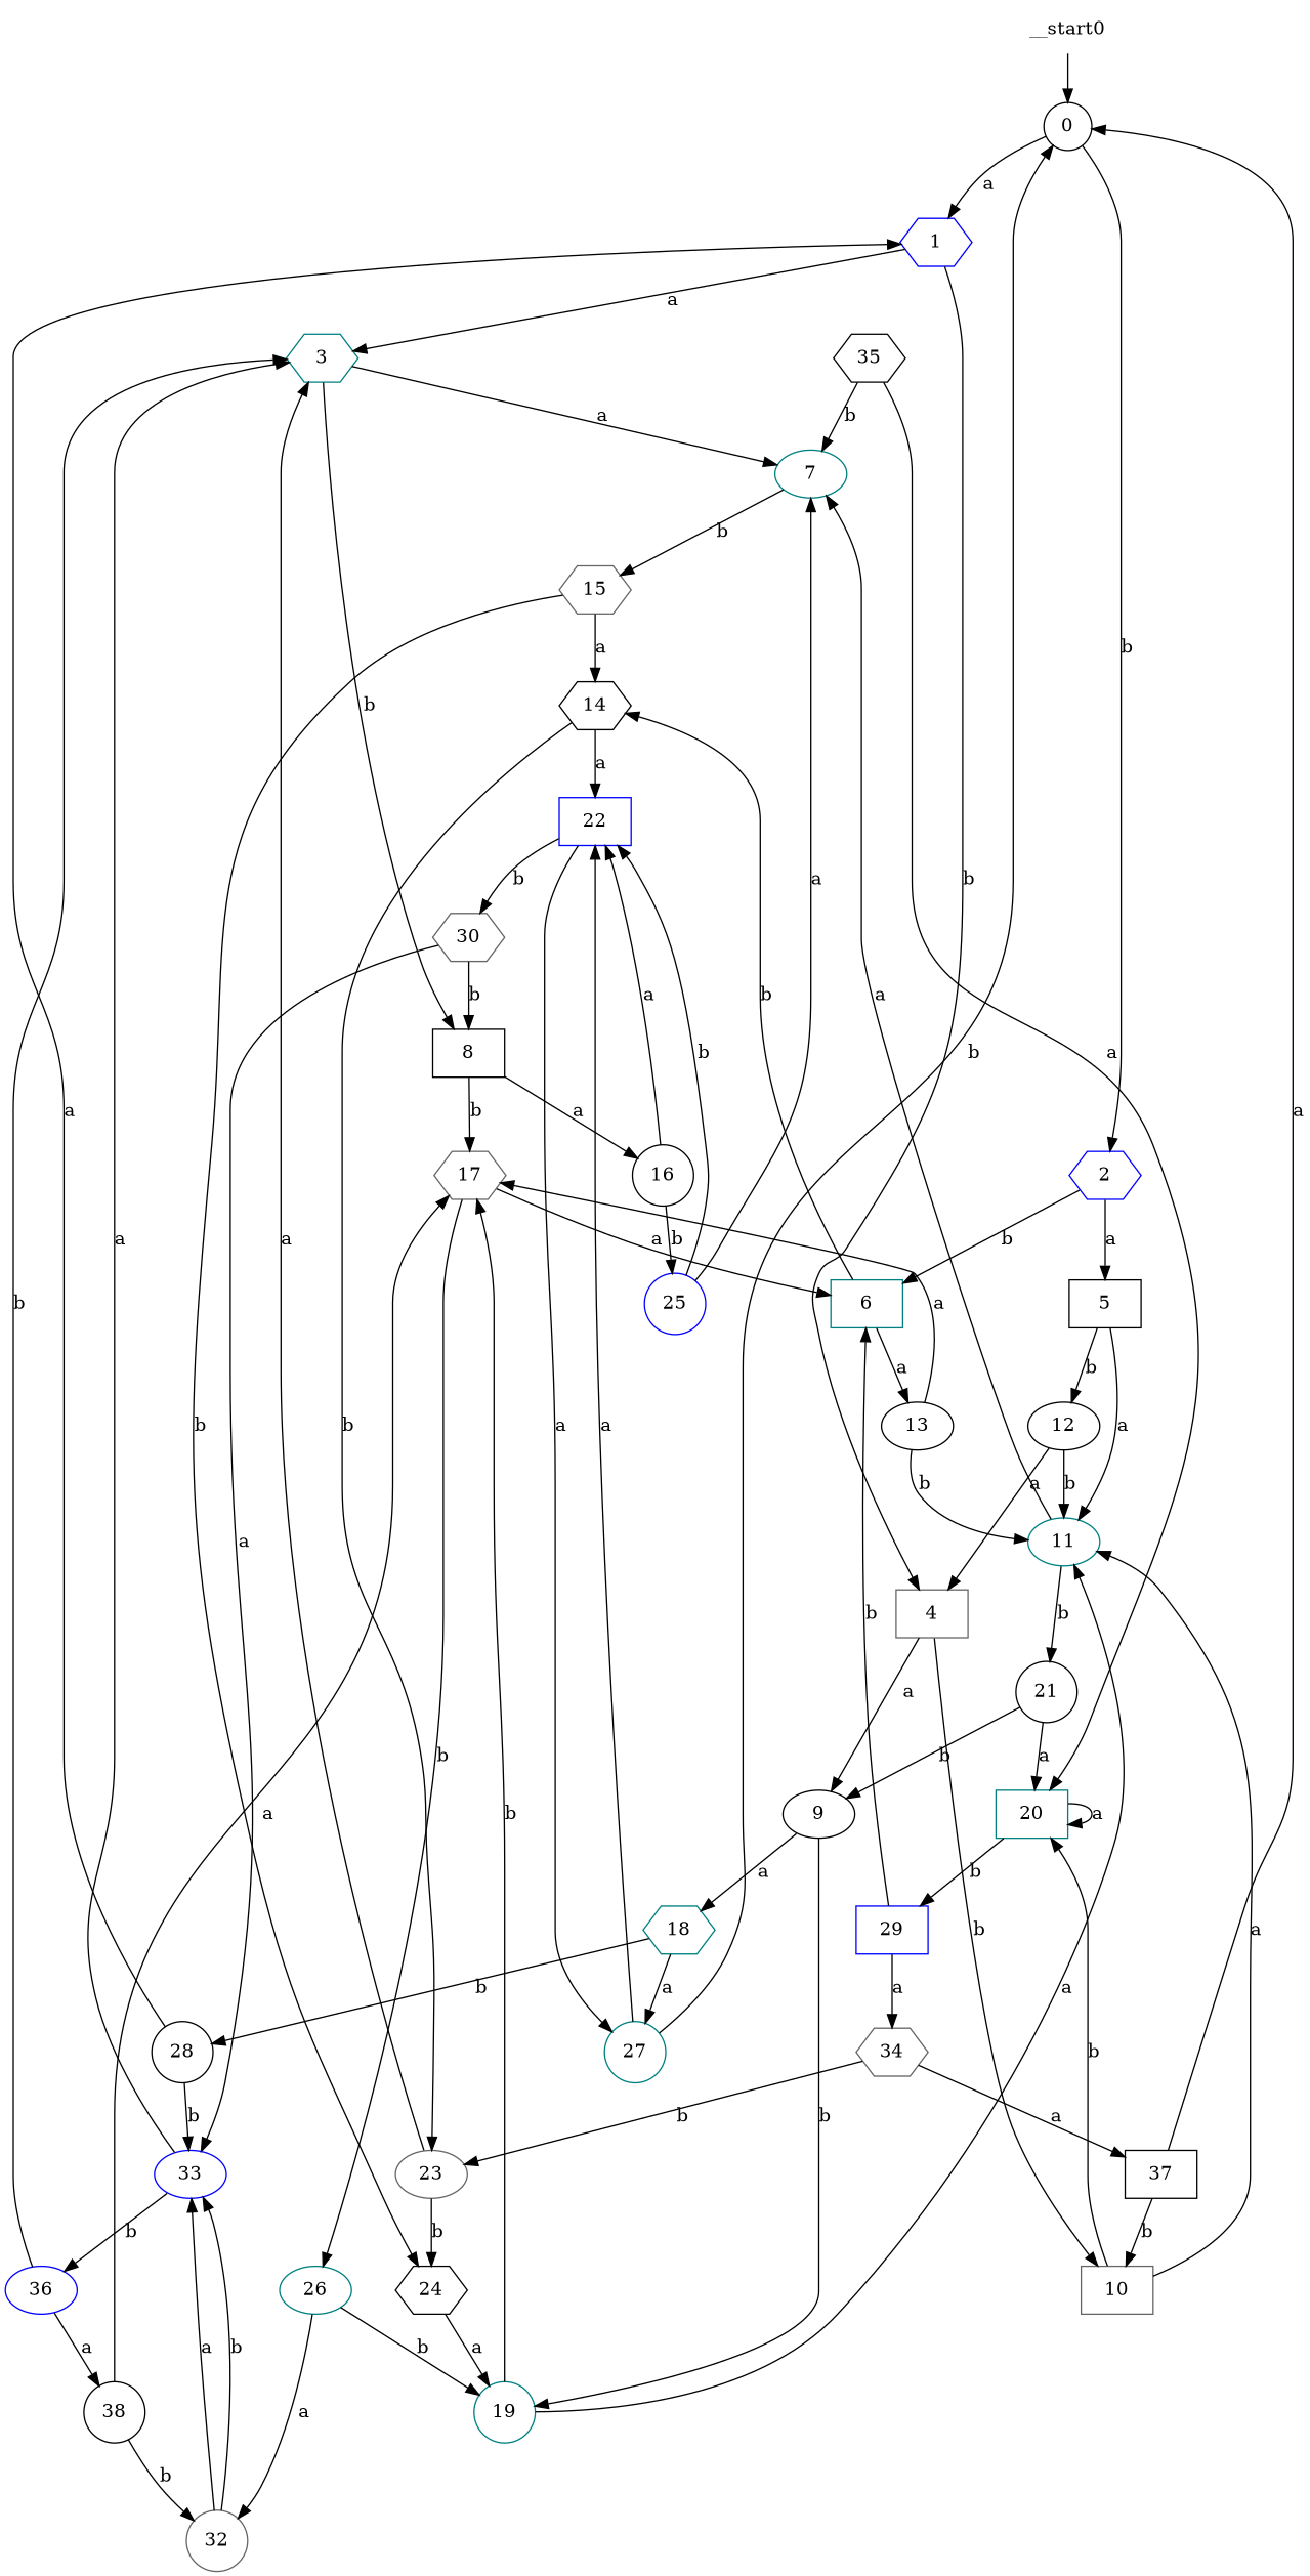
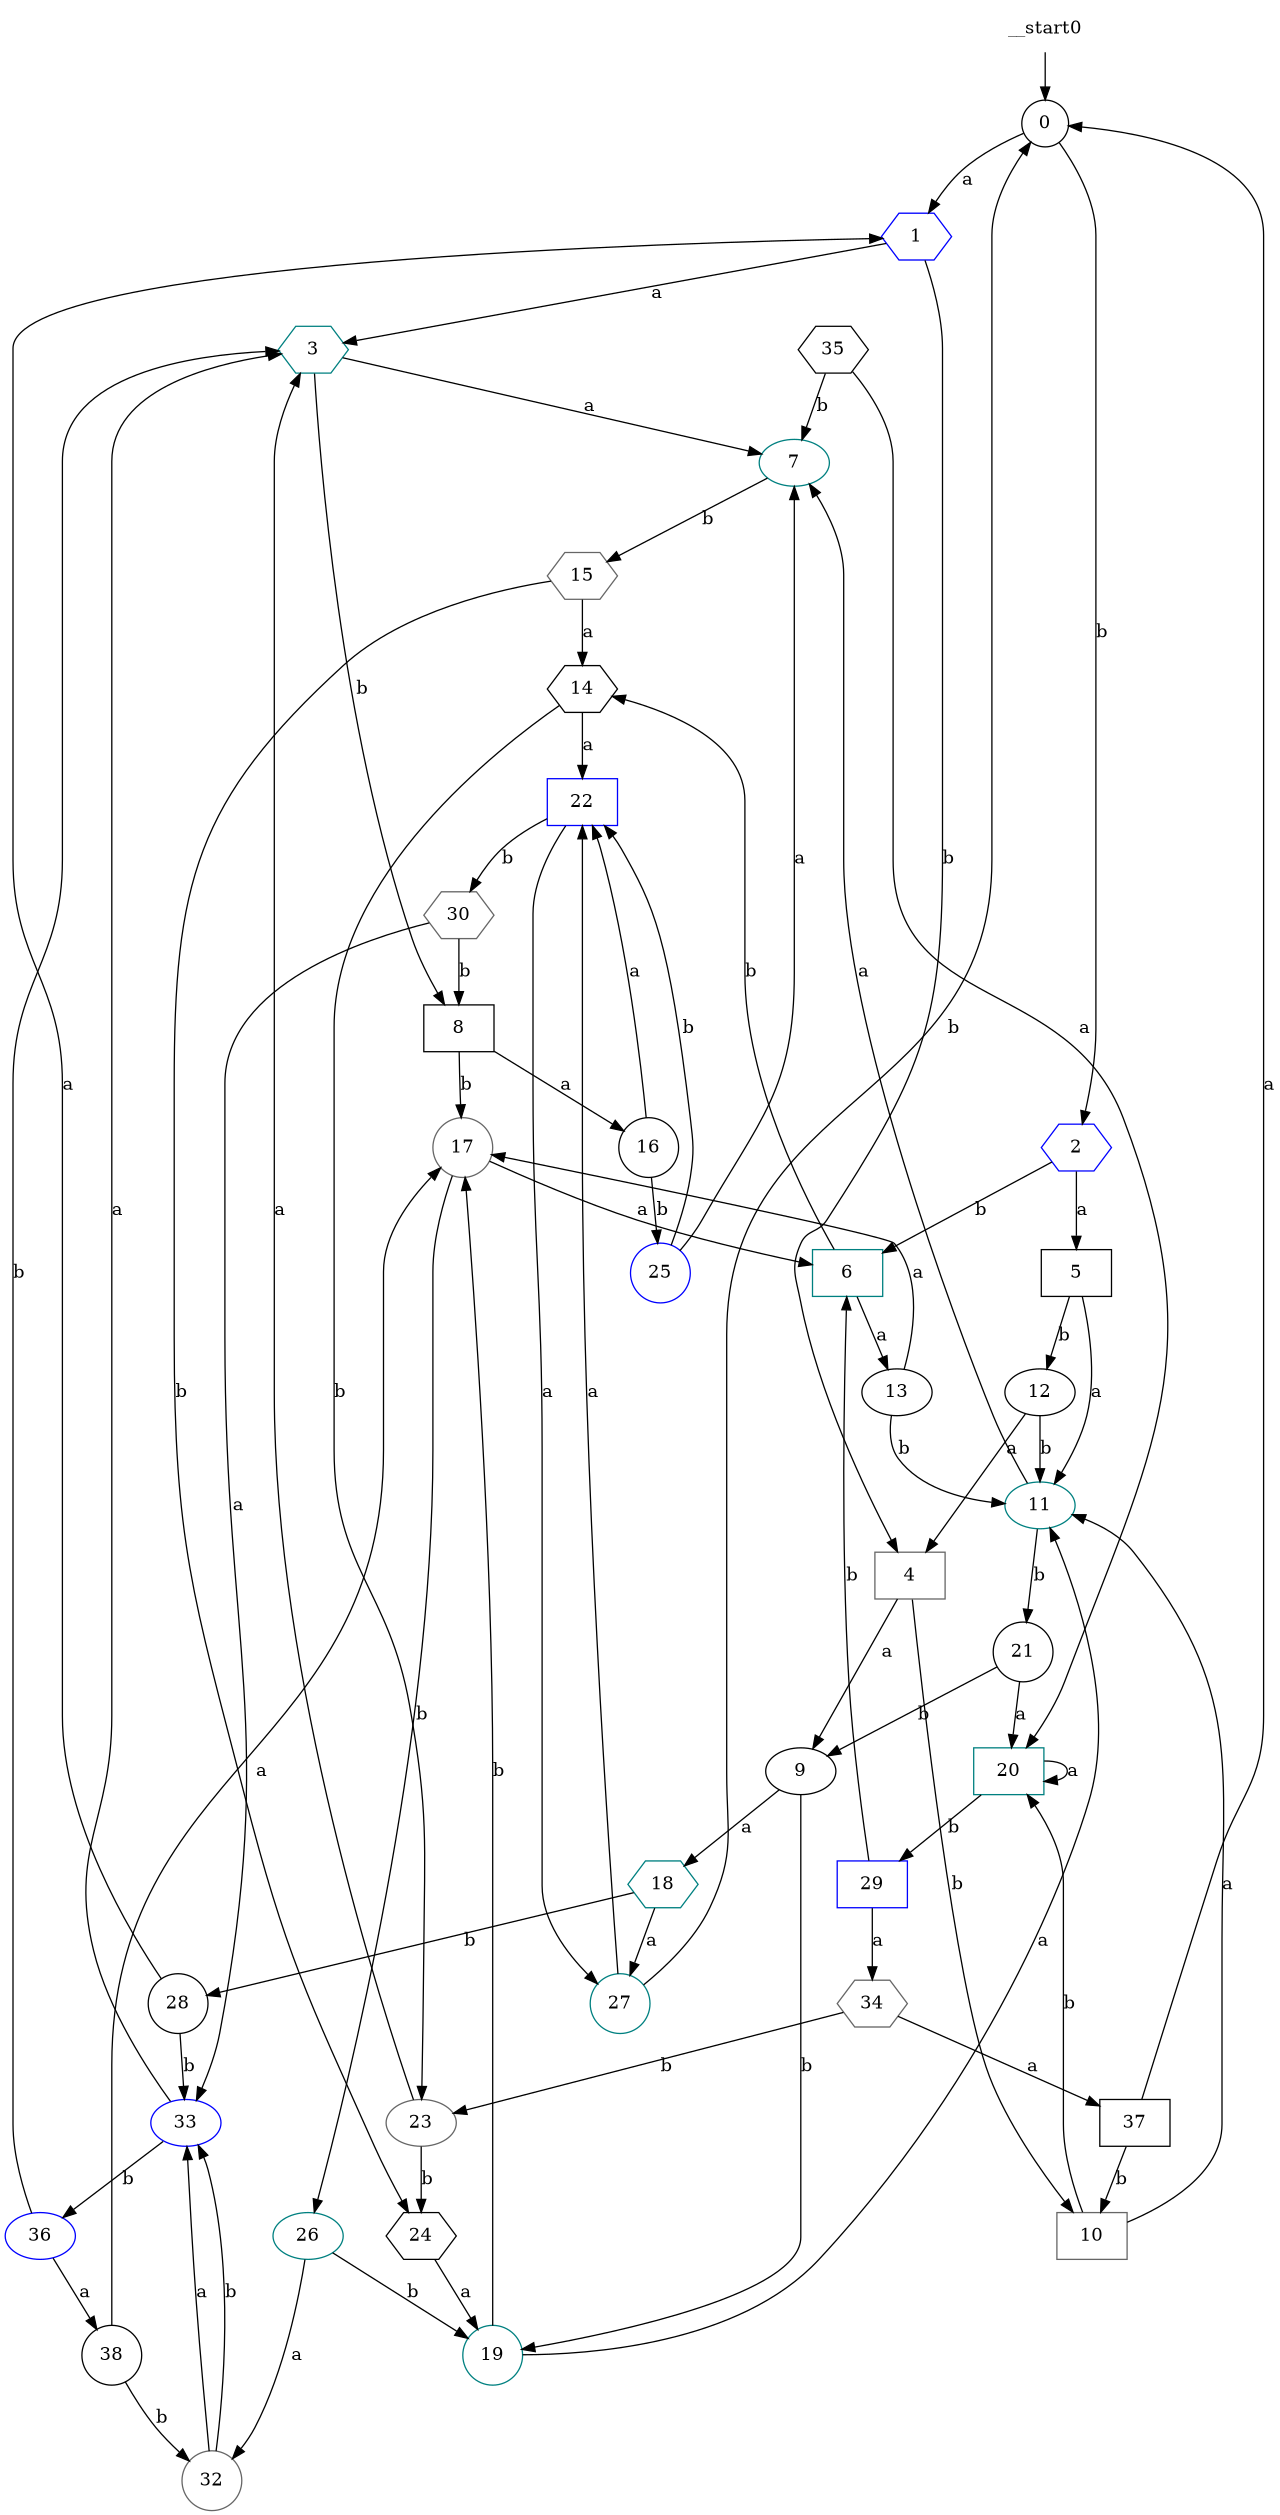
  digraph {
    node [color=black shape=hexagon]
    __start0 [color=gray40 shape=none]
    0 [shape=circle]
    1 [color=blue]
    2 [color=blue]
    3 [color=teal]
    4 [color=gray40 shape=box]
    5 [shape=box]
    6 [color=teal shape=box]
    7 [color=teal shape=ellipse]
    8 [shape=box]
    9 [shape=ellipse]
    10 [color=gray40 shape=box]
    11 [color=teal shape=ellipse]
    12 [shape=ellipse]
    13 [shape=ellipse]
    14
    15 [color=gray40]
    16 [shape=circle]
-   17 [color=gray40]
+   17 [color=gray40 shape=circle]
    18 [color=teal]
    19 [color=teal shape=circle]
    20 [color=teal shape=box]
    21 [shape=circle]
    22 [color=blue shape=box]
    23 [color=gray40 shape=ellipse]
    24
    25 [color=blue shape=circle]
    26 [color=teal shape=ellipse]
    27 [color=teal shape=circle]
    28 [shape=circle]
    29 [color=blue shape=box]
    30 [color=gray40]
    32 [color=gray40 shape=circle]
    33 [color=blue shape=ellipse]
    34 [color=gray40]
    36 [color=blue shape=ellipse]
    37 [shape=box]
    35
    38 [shape=circle]
    __start0 -> 0
    0 -> 1 [label=a]
    0 -> 2 [label=b]
    1 -> 3 [label=a]
    1 -> 4 [label=b]
    2 -> 5 [label=a]
    2 -> 6 [label=b]
    3 -> 7 [label=a]
    3 -> 8 [label=b]
    4 -> 9 [label=a]
    4 -> 10 [label=b]
    5 -> 11 [label=a]
    5 -> 12 [label=b]
    6 -> 13 [label=a]
    6 -> 14 [label=b]
    7 -> 15 [label=b]
    8 -> 16 [label=a]
    8 -> 17 [label=b]
    9 -> 18 [label=a]
    9 -> 19 [label=b]
    10 -> 11 [label=a]
    10 -> 20 [label=b]
    11 -> 7 [label=a]
    11 -> 21 [label=b]
    12 -> 4 [label=a]
    12 -> 11 [label=b]
    13 -> 11 [label=b]
    13 -> 17 [label=a]
    14 -> 22 [label=a]
    14 -> 23 [label=b]
    15 -> 14 [label=a]
    15 -> 24 [label=b]
    16 -> 22 [label=a]
    16 -> 25 [label=b]
    17 -> 6 [label=a]
    17 -> 26 [label=b]
    18 -> 27 [label=a]
    18 -> 28 [label=b]
    19 -> 11 [label=a]
    19 -> 17 [label=b]
    20 -> 20 [label=a]
    20 -> 29 [label=b]
    21 -> 9 [label=b]
    21 -> 20 [label=a]
    22 -> 27 [label=a]
    22 -> 30 [label=b]
    23 -> 3 [label=a]
    23 -> 24 [label=b]
    24 -> 19 [label=a]
    25 -> 7 [label=a]
    25 -> 22 [label=b]
    26 -> 19 [label=b]
    26 -> 32 [label=a]
    27 -> 0 [label=b]
    27 -> 22 [label=a]
    28 -> 1 [label=a]
    28 -> 33 [label=b]
    29 -> 6 [label=b]
    29 -> 34 [label=a]
    30 -> 8 [label=b]
    30 -> 33 [label=a]
    32 -> 33 [label=a]
    32 -> 33 [label=b]
    33 -> 3 [label=a]
    33 -> 36 [label=b]
    34 -> 23 [label=b]
    34 -> 37 [label=a]
    36 -> 3 [label=b]
    36 -> 38 [label=a]
    37 -> 0 [label=a]
    37 -> 10 [label=b]
    35 -> 7 [label=b]
    35 -> 20 [label=a]
    38 -> 17 [label=a]
    38 -> 32 [label=b]
  }
